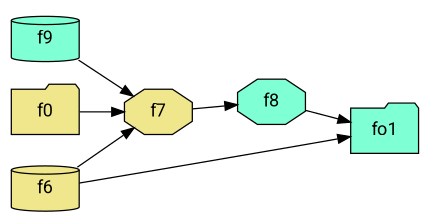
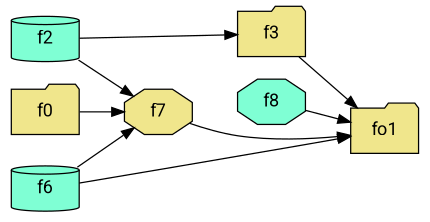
  strict digraph {
    fontname=Roboto
    rankdir=LR
    node [fillcolor=khaki fontname=Roboto shape=folder style=filled]
    edge [fontname=Roboto weight=2]
    n1 [fillcolor=aquamarine label=f8 shape=octagon]
-   fo1 [fillcolor=aquamarine]
-   f2 [fillcolor=aquamarine shape=cylinder label=f9]
+   fo1
+   f2 [fillcolor=aquamarine shape=cylinder]
+   f3
    n5 [label=f7 shape=octagon]
    n6 [label=f0]
-   f6 [shape=cylinder]
+   f6 [fillcolor=aquamarine shape=cylinder]
    n1 -> fo1
+   f2 -> f3
    f2 -> n5
-   n5 -> n1
+   f3 -> fo1
+   n5 -> fo1
    n6 -> n5
    f6 -> fo1
    f6 -> n5
  }
